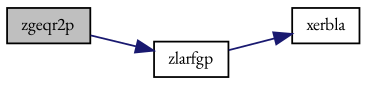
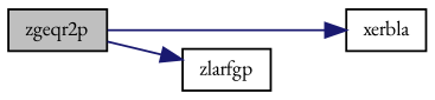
  digraph {
    fontname="EB Garamond"
    rankdir=LR
    node [color=black fillcolor=white fontname="EB Garamond" fontsize=10 shape=record style=filled]
    edge [color=midnightblue fontname="EB Garamond" fontsize=10 labelfontname=Helvetica labelfontsize=10 style=solid]
    n1 [fillcolor=grey75 fontcolor=black height=0.2 label=zgeqr2p width=0.4]
    n2 [height=0.2 label=xerbla width=0.4]
    n3 [height=0.2 label=zlarfgp width=0.4]
-   n3 -> n2
+   n1 -> n2
    n1 -> n3
  }
